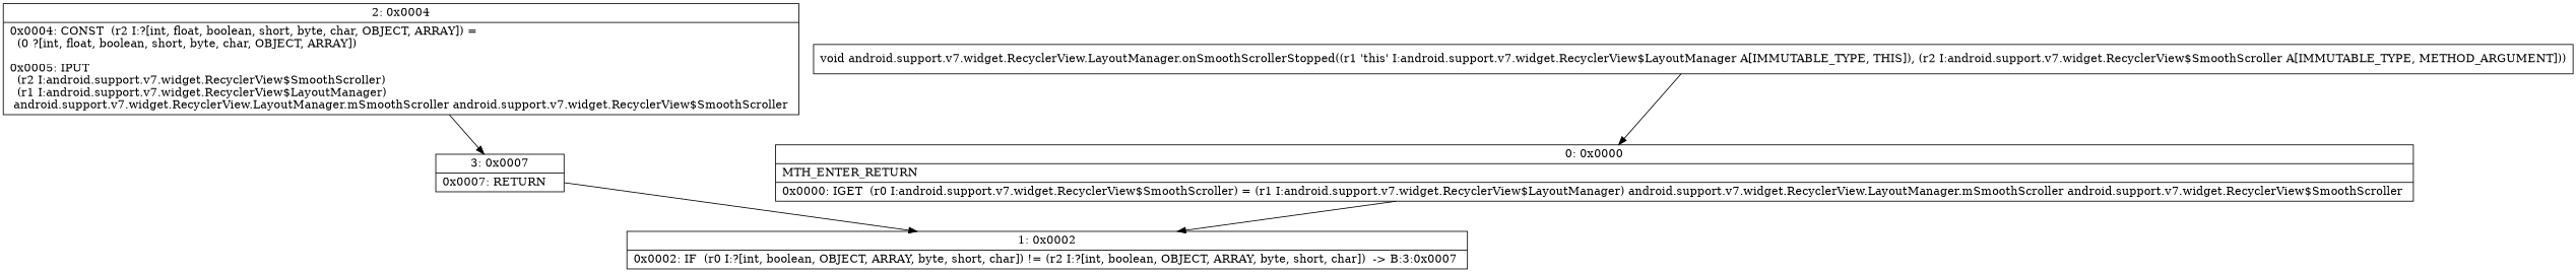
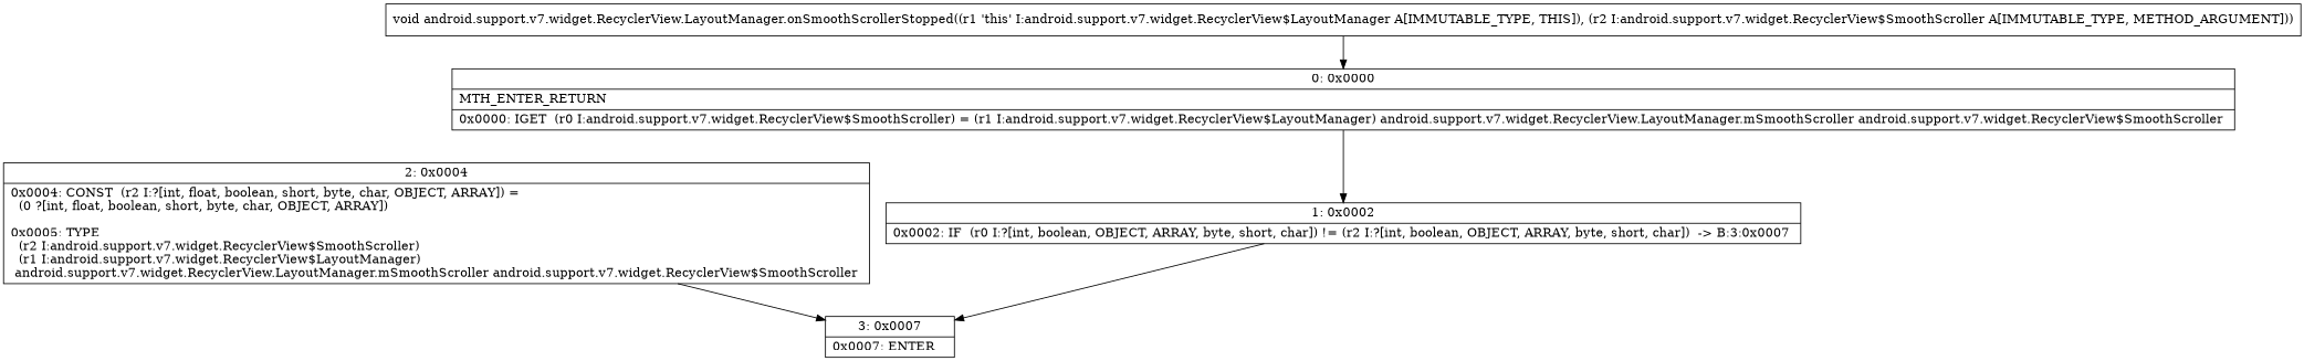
  digraph {
    node [shape=record]
    n1 [label="{0\:\ 0x0000|MTH_ENTER_RETURN\l|0x0000: IGET  (r0 I:android.support.v7.widget.RecyclerView$SmoothScroller) = (r1 I:android.support.v7.widget.RecyclerView$LayoutManager) android.support.v7.widget.RecyclerView.LayoutManager.mSmoothScroller android.support.v7.widget.RecyclerView$SmoothScroller \l}"]
    n2 [label="{1\:\ 0x0002|0x0002: IF  (r0 I:?[int, boolean, OBJECT, ARRAY, byte, short, char]) != (r2 I:?[int, boolean, OBJECT, ARRAY, byte, short, char])  \-\> B:3:0x0007 \l}"]
-   n3 [label="{3\:\ 0x0007|0x0007: RETURN   \l}"]
-   n4 [label="{2\:\ 0x0004|0x0004: CONST  (r2 I:?[int, float, boolean, short, byte, char, OBJECT, ARRAY]) = \l  (0 ?[int, float, boolean, short, byte, char, OBJECT, ARRAY])\l \l0x0005: IPUT  \l  (r2 I:android.support.v7.widget.RecyclerView$SmoothScroller)\l  (r1 I:android.support.v7.widget.RecyclerView$LayoutManager)\l android.support.v7.widget.RecyclerView.LayoutManager.mSmoothScroller android.support.v7.widget.RecyclerView$SmoothScroller \l}"]
+   n3 [label="{3\:\ 0x0007|0x0007: ENTER   \l}"]
+   n4 [label="{2\:\ 0x0004|0x0004: CONST  (r2 I:?[int, float, boolean, short, byte, char, OBJECT, ARRAY]) = \l  (0 ?[int, float, boolean, short, byte, char, OBJECT, ARRAY])\l \l0x0005: TYPE  \l  (r2 I:android.support.v7.widget.RecyclerView$SmoothScroller)\l  (r1 I:android.support.v7.widget.RecyclerView$LayoutManager)\l android.support.v7.widget.RecyclerView.LayoutManager.mSmoothScroller android.support.v7.widget.RecyclerView$SmoothScroller \l}"]
    n5 [label="{void android.support.v7.widget.RecyclerView.LayoutManager.onSmoothScrollerStopped((r1 'this' I:android.support.v7.widget.RecyclerView$LayoutManager A[IMMUTABLE_TYPE, THIS]), (r2 I:android.support.v7.widget.RecyclerView$SmoothScroller A[IMMUTABLE_TYPE, METHOD_ARGUMENT])) }"]
    n1 -> n2
-   n3 -> n2
+   n2 -> n3
    n4 -> n3
    n5 -> n1
  }
